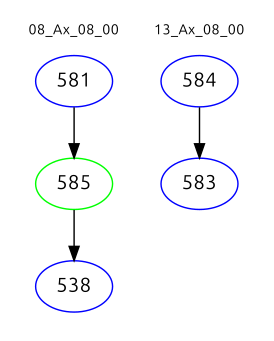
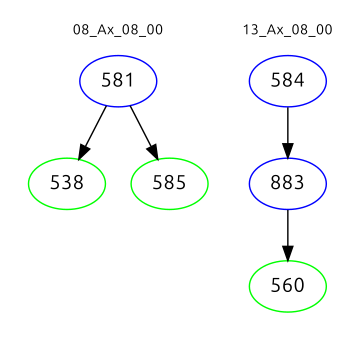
  digraph {
    fontname=Ubuntu
    node [color=blue fontname=Ubuntu]
    edge [color=black fontname=Ubuntu]
    n1 [label=581]
-   n2 [label=538]
+   n2 [color=green label=538]
    n3 [color=green label=585]
-   n4 [label=583]
+   n4 [label=883]
+   n5 [color=green label=560]
    n6 [label=584]
    subgraph cluster_1 {
      color=white
      fontsize=10
      label="08_Ax_08_00"
      n1
      n2
      n3
    }
    subgraph cluster_2 {
      color=white
      fontsize=10
      label="13_Ax_08_00"
      n4
+     n5
      n6
    }
-   n3 -> n2
+   n1 -> n2
    n1 -> n3
+   n4 -> n5
    n6 -> n4
  }
